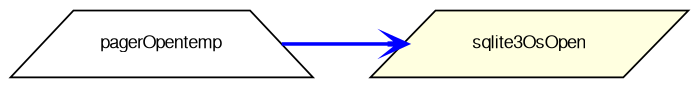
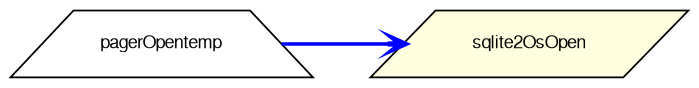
  digraph {
    rankdir=LR
    node [color=black fontname=FreeSans fontsize=10 style=filled]
    n1 [fillcolor=white fontcolor=black height=0.2 label=pagerOpentemp shape=trapezium width=0.4]
-   n2 [fillcolor=lightyellow height=0.2 label=sqlite3OsOpen shape=parallelogram width=0.4]
+   n2 [fillcolor=lightyellow height=0.2 label=sqlite2OsOpen shape=parallelogram width=0.4]
    n1 -> n2 [color=blue fontname=FreeSans fontsize=10 labelfontname=FreeSans labelfontsize=10 style=bold arrowhead=vee]
  }
